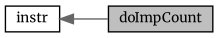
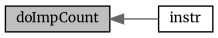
  digraph {
    rankdir=LR
    fontname=Merriweather
    node [color=black fontname=Merriweather fontsize=10 shape=record style=filled]
    n1 [fillcolor=grey75 fontcolor=black height=0.2 label=doImpCount width=0.4]
    n2 [fillcolor=white height=0.2 label=instr width=0.4]
-   n2 -> n1 [color=gray40 dir=back fontname=Merriweather fontsize=10 labelfontname=Helvetica labelfontsize=10 style=solid]
+   n1 -> n2 [color=gray40 dir=back fontname=Merriweather fontsize=10 labelfontname=Helvetica labelfontsize=10 style=solid]
  }
